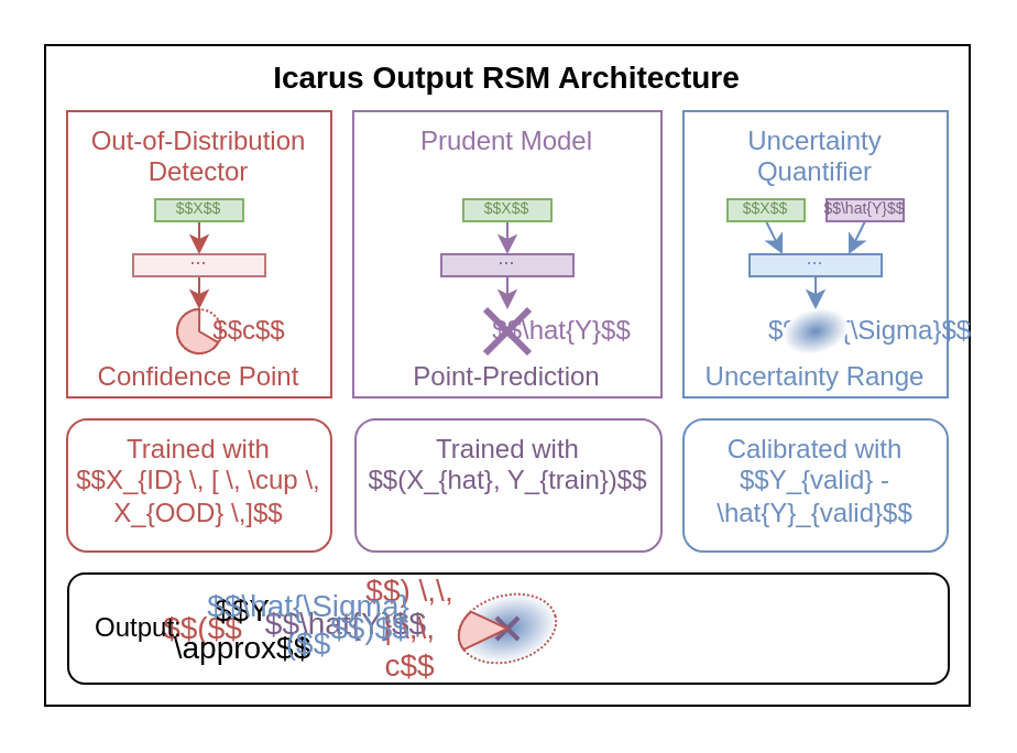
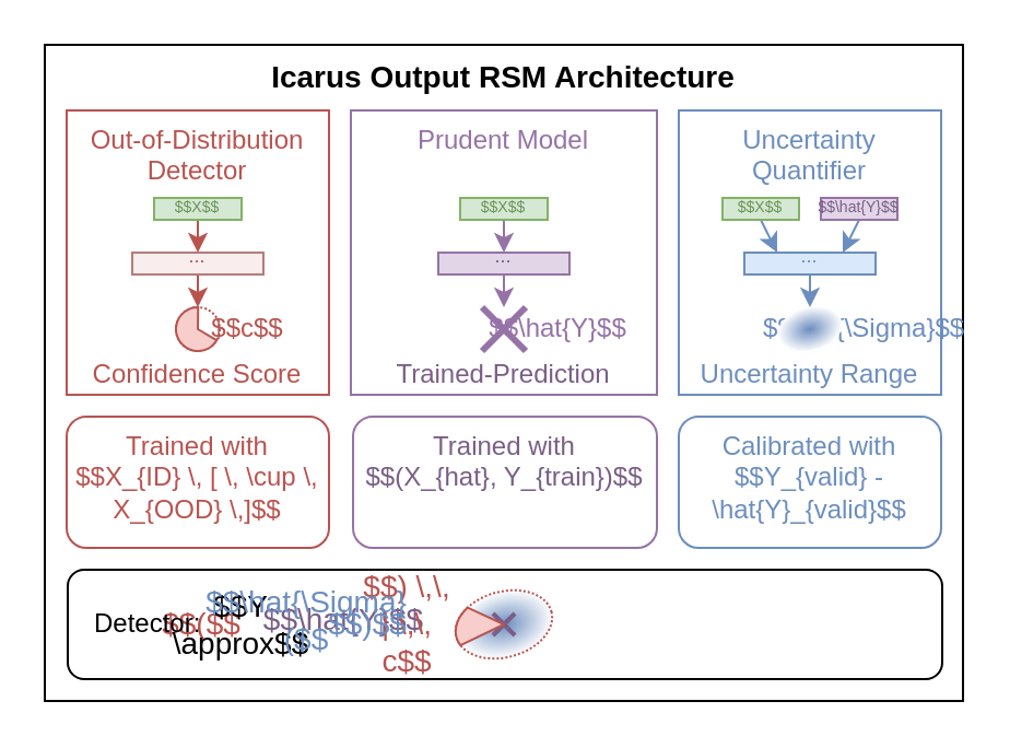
  <mxCell id="0" />
  <mxCell id="1" parent="0" />
  <mxCell id="2" value="Icarus Output RSM Architecture" style="rounded=0;whiteSpace=wrap;html=1;shadow=0;sketch=0;fontFamily=Helvetica;fontSize=14;gradientDirection=radial;verticalAlign=top;fillColor=none;fontStyle=1" parent="1" vertex="1"><mxGeometry x="20" y="20" width="420" height="300" as="geometry" /></mxCell>
  <mxCell id="3" value="$$($$" style="text;html=1;strokeColor=none;fillColor=none;align=center;verticalAlign=middle;whiteSpace=wrap;rounded=0;fontSize=14;fontColor=#B85450;" parent="1" vertex="1"><mxGeometry x="68" y="270" width="47.5" height="30" as="geometry" /></mxCell>
- <mxCell id="4" value="&amp;nbsp; &amp;nbsp;Output:" style="rounded=1;whiteSpace=wrap;html=1;labelBackgroundColor=none;labelBorderColor=none;fontSize=12;fontColor=default;fillColor=none;verticalAlign=middle;align=left;" parent="1" vertex="1"><mxGeometry x="30.5" y="260" width="400" height="50" as="geometry" /></mxCell>
+ <mxCell id="4" value="&amp;nbsp; &amp;nbsp;Detector:" style="rounded=1;whiteSpace=wrap;html=1;labelBackgroundColor=none;labelBorderColor=none;fontSize=12;fontColor=default;fillColor=none;verticalAlign=middle;align=left;" parent="1" vertex="1"><mxGeometry x="30.5" y="260" width="400" height="50" as="geometry" /></mxCell>
  <mxCell id="5" value="Prudent Model" style="rounded=0;whiteSpace=wrap;html=1;fillColor=none;strokeColor=#9673a6;horizontal=1;verticalAlign=top;fontColor=#9673A6;fontStyle=0" parent="1" vertex="1"><mxGeometry x="160" y="50" width="140" height="130" as="geometry" /></mxCell>
  <mxCell id="6" value="Out-of-Distribution&lt;br&gt;Detector" style="rounded=0;whiteSpace=wrap;html=1;fillColor=none;strokeColor=#b85450;verticalAlign=top;fontStyle=0;fontColor=#B85450;" parent="1" vertex="1"><mxGeometry x="30" y="50" width="120" height="130" as="geometry" /></mxCell>
- <mxCell id="7" value="Confidence Point" style="rounded=0;whiteSpace=wrap;html=1;fillColor=none;strokeColor=none;verticalAlign=bottom;fontColor=#B85450;" parent="1" vertex="1"><mxGeometry x="30" y="160" width="120" height="20" as="geometry" /></mxCell>
+ <mxCell id="7" value="Confidence Score" style="rounded=0;whiteSpace=wrap;html=1;fillColor=none;strokeColor=none;verticalAlign=bottom;fontColor=#B85450;" parent="1" vertex="1"><mxGeometry x="30" y="160" width="120" height="20" as="geometry" /></mxCell>
  <mxCell id="8" value="Uncertainty&lt;br&gt;Quantifier" style="rounded=0;whiteSpace=wrap;html=1;fillColor=none;strokeColor=#6c8ebf;verticalAlign=top;fontColor=#6C8EBF;" parent="1" vertex="1"><mxGeometry x="310" y="50" width="120" height="130" as="geometry" /></mxCell>
  <mxCell id="9" style="edgeStyle=none;shape=connector;rounded=0;orthogonalLoop=1;jettySize=auto;html=1;exitX=1;exitY=0.5;exitDx=0;exitDy=0;labelBackgroundColor=default;strokeColor=#b85450;strokeWidth=1;fontFamily=Helvetica;fontSize=12;fontColor=#B85450;endArrow=classic;fillColor=#f8cecc;entryX=0.5;entryY=0;entryDx=0;entryDy=0;" parent="1" source="10" target="22" edge="1"><mxGeometry relative="1" as="geometry"><mxPoint x="0" y="160" as="targetPoint" /></mxGeometry></mxCell>
  <mxCell id="10" value="..." style="rounded=0;whiteSpace=wrap;html=1;shadow=0;sketch=0;strokeColor=#B87B7B;fontFamily=Helvetica;fontSize=9;fillColor=#FAEDED;gradientDirection=radial;direction=south;verticalAlign=bottom;fontColor=#B85450;" parent="1" vertex="1"><mxGeometry x="60" y="115" width="60" height="10" as="geometry" /></mxCell>
  <mxCell id="11" value="$$c$$" style="text;html=1;strokeColor=none;fillColor=none;align=center;verticalAlign=middle;whiteSpace=wrap;rounded=0;fontSize=12;fontFamily=Helvetica;fontColor=#B85450;" parent="1" vertex="1"><mxGeometry x="102.5" y="145" width="20" height="10" as="geometry" /></mxCell>
  <mxCell id="12" style="edgeStyle=orthogonalEdgeStyle;rounded=0;orthogonalLoop=1;jettySize=auto;html=1;exitX=1;exitY=0.5;exitDx=0;exitDy=0;entryX=0;entryY=0.5;entryDx=0;entryDy=0;fontSize=9;fontColor=#7A5E87;fillColor=#e1d5e7;strokeColor=#9673a6;" parent="1" source="13" target="16" edge="1"><mxGeometry relative="1" as="geometry" /></mxCell>
  <mxCell id="13" value="$$X$$" style="rounded=0;whiteSpace=wrap;html=1;shadow=0;sketch=0;strokeColor=#82b366;fontFamily=Helvetica;fontSize=7;fillColor=#d5e8d4;gradientDirection=radial;direction=south;fontColor=#6B9454;" parent="1" vertex="1"><mxGeometry x="210" y="90" width="40" height="10" as="geometry" /></mxCell>
  <mxCell id="14" value="$$\hat{Y}$$" style="text;html=1;strokeColor=none;fillColor=none;align=center;verticalAlign=middle;whiteSpace=wrap;rounded=0;fontSize=12;fontFamily=Helvetica;fontColor=#9673A6;" parent="1" vertex="1"><mxGeometry x="245" y="142.5" width="20" height="15" as="geometry" /></mxCell>
  <mxCell id="15" style="edgeStyle=none;shape=connector;rounded=0;orthogonalLoop=1;jettySize=auto;html=1;exitX=1;exitY=0.5;exitDx=0;exitDy=0;labelBackgroundColor=default;strokeColor=#9673a6;strokeWidth=1;fontFamily=Helvetica;fontSize=12;fontColor=#9673A6;endArrow=classic;endFill=1;fillColor=#e1d5e7;" parent="1" source="16" edge="1"><mxGeometry relative="1" as="geometry"><mxPoint x="230" y="140" as="targetPoint" /></mxGeometry></mxCell>
  <mxCell id="16" value="..." style="rounded=0;whiteSpace=wrap;html=1;shadow=0;sketch=0;strokeColor=#9673a6;fontFamily=Helvetica;fontSize=9;fillColor=#e1d5e7;gradientDirection=radial;direction=south;verticalAlign=bottom;fontColor=#7A5E87;" parent="1" vertex="1"><mxGeometry x="200" y="115" width="60" height="10" as="geometry" /></mxCell>
  <mxCell id="17" value="..." style="rounded=0;whiteSpace=wrap;html=1;shadow=0;sketch=0;strokeColor=#6c8ebf;fontFamily=Helvetica;fontSize=9;fillColor=#dae8fc;gradientDirection=radial;direction=south;verticalAlign=bottom;fontColor=#6C8EBF;" parent="1" vertex="1"><mxGeometry x="340" y="115" width="60" height="10" as="geometry" /></mxCell>
  <mxCell id="18" value="$$\hat{\Sigma}$$" style="text;html=1;strokeColor=none;fillColor=none;align=center;verticalAlign=middle;whiteSpace=wrap;rounded=0;fontSize=12;fontFamily=Helvetica;fontColor=#6C8EBF;" parent="1" vertex="1"><mxGeometry x="385" y="142.5" width="20" height="15" as="geometry" /></mxCell>
  <mxCell id="19" value="" style="group" parent="1" vertex="1" connectable="0"><mxGeometry x="220" y="140" width="20" height="20" as="geometry" /></mxCell>
  <mxCell id="20" value="" style="endArrow=none;html=1;rounded=0;fillColor=#dae8fc;strokeColor=#9673A6;strokeWidth=3;" parent="19" edge="1"><mxGeometry width="50" height="50" relative="1" as="geometry"><mxPoint y="20" as="sourcePoint" /><mxPoint x="20" as="targetPoint" /></mxGeometry></mxCell>
  <mxCell id="21" value="" style="endArrow=none;html=1;rounded=0;fillColor=#dae8fc;strokeColor=#9673A6;strokeWidth=3;" parent="19" edge="1"><mxGeometry width="50" height="50" relative="1" as="geometry"><mxPoint x="20" y="20" as="sourcePoint" /><mxPoint as="targetPoint" /></mxGeometry></mxCell>
  <mxCell id="22" value="" style="ellipse;whiteSpace=wrap;html=1;aspect=fixed;rounded=0;shadow=0;sketch=0;strokeColor=#b85450;fontFamily=Helvetica;fontSize=10;fillColor=none;gradientDirection=radial;verticalAlign=bottom;labelPosition=center;verticalLabelPosition=middle;align=center;dashed=1;dashPattern=1 1;" parent="1" vertex="1"><mxGeometry x="80" y="140" width="20" height="20" as="geometry" /></mxCell>
  <mxCell id="23" value="" style="verticalLabelPosition=bottom;verticalAlign=top;html=1;shape=mxgraph.basic.pie;startAngle=0.335;endAngle=0.002;rounded=0;shadow=0;sketch=0;strokeColor=#b85450;fontFamily=Helvetica;fontSize=12;fillColor=#f8cecc;gradientDirection=radial;" parent="1" vertex="1"><mxGeometry x="80" y="140" width="20" height="20" as="geometry" /></mxCell>
  <mxCell id="24" style="edgeStyle=none;rounded=0;orthogonalLoop=1;jettySize=auto;html=1;exitX=1;exitY=0.5;exitDx=0;exitDy=0;entryX=0.5;entryY=0;entryDx=0;entryDy=0;strokeWidth=1;fontSize=7;fontColor=#6C8EBF;endArrow=classic;endFill=1;fillColor=#dae8fc;strokeColor=#6c8ebf;" parent="1" source="17" edge="1"><mxGeometry relative="1" as="geometry"><mxPoint x="370" y="125" as="sourcePoint" /><mxPoint x="370" y="140" as="targetPoint" /></mxGeometry></mxCell>
- <mxCell id="25" value="Point-Prediction" style="rounded=0;whiteSpace=wrap;html=1;fillColor=none;strokeColor=none;verticalAlign=bottom;fontColor=#7A5E87;" parent="1" vertex="1"><mxGeometry x="160" y="160" width="140" height="20" as="geometry" /></mxCell>
+ <mxCell id="25" value="Trained-Prediction" style="rounded=0;whiteSpace=wrap;html=1;fillColor=none;strokeColor=none;verticalAlign=bottom;fontColor=#7A5E87;" parent="1" vertex="1"><mxGeometry x="160" y="160" width="140" height="20" as="geometry" /></mxCell>
  <mxCell id="26" value="Uncertainty Range" style="rounded=0;whiteSpace=wrap;html=1;fillColor=none;strokeColor=none;verticalAlign=bottom;fontColor=#6C8EBF;" parent="1" vertex="1"><mxGeometry x="310" y="160" width="120" height="20" as="geometry" /></mxCell>
  <mxCell id="27" value="Trained with&lt;br&gt;$$X_{ID} \, [ \, \cup \, X_{OOD} \,]$$" style="rounded=1;whiteSpace=wrap;html=1;fillColor=none;strokeColor=#b85450;verticalAlign=top;fontStyle=0;fontColor=#B85450;" parent="1" vertex="1"><mxGeometry x="30" y="190" width="120" height="60" as="geometry" /></mxCell>
  <mxCell id="28" value="Trained with&lt;br&gt;$$(X_{hat}, Y_{train})$$" style="rounded=1;whiteSpace=wrap;html=1;fillColor=none;strokeColor=#9673a6;verticalAlign=top;fontStyle=0;fontColor=#7A5E87;" parent="1" vertex="1"><mxGeometry x="161" y="190" width="139" height="60" as="geometry" /></mxCell>
  <mxCell id="29" value="Calibrated with&lt;br&gt;$$Y_{valid} - \hat{Y}_{valid}$$" style="rounded=1;whiteSpace=wrap;html=1;fillColor=none;strokeColor=#6c8ebf;verticalAlign=top;fontStyle=0;fontColor=#6C8EBF;" parent="1" vertex="1"><mxGeometry x="310" y="190" width="120" height="60" as="geometry" /></mxCell>
  <mxCell id="30" value="$$Y \approx$$" style="text;html=1;strokeColor=none;fillColor=none;align=center;verticalAlign=middle;whiteSpace=wrap;rounded=0;fontSize=14;fontColor=default;" parent="1" vertex="1"><mxGeometry x="85.5" y="270" width="47.5" height="30" as="geometry" /></mxCell>
  <mxCell id="31" value="$$\hat{Y}$$" style="text;html=1;strokeColor=none;fillColor=none;align=center;verticalAlign=middle;whiteSpace=wrap;rounded=0;fontSize=14;fontColor=#7A5E87;" parent="1" vertex="1"><mxGeometry x="132.5" y="268" width="47.5" height="30" as="geometry" /></mxCell>
  <mxCell id="32" value="$$) \,\, | \,\, c$$" style="text;html=1;strokeColor=none;fillColor=none;align=center;verticalAlign=middle;whiteSpace=wrap;rounded=0;fontSize=14;fontColor=#B85450;fontStyle=0" parent="1" vertex="1"><mxGeometry x="161.5" y="270" width="47.5" height="30" as="geometry" /></mxCell>
  <mxCell id="33" style="edgeStyle=orthogonalEdgeStyle;rounded=0;orthogonalLoop=1;jettySize=auto;html=1;exitX=1;exitY=0.5;exitDx=0;exitDy=0;entryX=0;entryY=0.5;entryDx=0;entryDy=0;fontSize=9;fontColor=#B85450;fillColor=#f8cecc;strokeColor=#b85450;" parent="1" source="34" target="10" edge="1"><mxGeometry relative="1" as="geometry" /></mxCell>
  <mxCell id="34" value="$$X$$" style="rounded=0;whiteSpace=wrap;html=1;shadow=0;sketch=0;strokeColor=#82b366;fontFamily=Helvetica;fontSize=7;fillColor=#d5e8d4;gradientDirection=radial;direction=south;fontColor=#6B9454;" parent="1" vertex="1"><mxGeometry x="70" y="90" width="40" height="10" as="geometry" /></mxCell>
  <mxCell id="35" style="rounded=0;orthogonalLoop=1;jettySize=auto;html=1;exitX=1;exitY=0.5;exitDx=0;exitDy=0;entryX=0;entryY=0.75;entryDx=0;entryDy=0;fontSize=9;fontColor=#7A5E87;fillColor=#dae8fc;strokeColor=#6c8ebf;" parent="1" source="36" target="17" edge="1"><mxGeometry relative="1" as="geometry" /></mxCell>
  <mxCell id="36" value="$$X$$" style="rounded=0;whiteSpace=wrap;html=1;shadow=0;sketch=0;strokeColor=#82b366;fontFamily=Helvetica;fontSize=7;fillColor=#d5e8d4;gradientDirection=radial;direction=south;fontColor=#6B9454;" parent="1" vertex="1"><mxGeometry x="330" y="90" width="35" height="10" as="geometry" /></mxCell>
  <mxCell id="37" style="rounded=0;orthogonalLoop=1;jettySize=auto;html=1;exitX=1;exitY=0.5;exitDx=0;exitDy=0;entryX=0;entryY=0.25;entryDx=0;entryDy=0;fontSize=9;fontColor=#7A5E87;fillColor=#dae8fc;strokeColor=#6c8ebf;" parent="1" source="38" target="17" edge="1"><mxGeometry relative="1" as="geometry" /></mxCell>
  <mxCell id="38" value="$$\hat{Y}$$" style="rounded=0;whiteSpace=wrap;html=1;shadow=0;sketch=0;strokeColor=#9673a6;fontFamily=Helvetica;fontSize=7;fillColor=#e1d5e7;gradientDirection=radial;direction=south;fontColor=#7A5E87;" parent="1" vertex="1"><mxGeometry x="375" y="90" width="35" height="10" as="geometry" /></mxCell>
  <mxCell id="39" value="" style="ellipse;whiteSpace=wrap;html=1;fontSize=9;fillColor=#6C8EBF;strokeColor=none;gradientDirection=radial;gradientColor=#FFFFFF;rotation=-15;" parent="1" vertex="1"><mxGeometry x="355" y="140" width="30" height="20" as="geometry" /></mxCell>
  <mxCell id="40" value="" style="ellipse;whiteSpace=wrap;html=1;fontSize=9;fillColor=#6C8EBF;strokeColor=none;gradientDirection=radial;gradientColor=#FFFFFF;rotation=-15;" parent="1" vertex="1"><mxGeometry x="208" y="270" width="45" height="30" as="geometry" /></mxCell>
  <mxCell id="41" value="" style="group" parent="1" vertex="1" connectable="0"><mxGeometry x="225" y="280" width="10" height="10" as="geometry" /></mxCell>
  <mxCell id="42" value="" style="endArrow=none;html=1;rounded=0;fillColor=#dae8fc;strokeColor=#7A5E87;strokeWidth=2;" parent="41" edge="1"><mxGeometry width="50" height="50" relative="1" as="geometry"><mxPoint y="10" as="sourcePoint" /><mxPoint x="10" as="targetPoint" /></mxGeometry></mxCell>
  <mxCell id="43" value="" style="endArrow=none;html=1;rounded=0;fillColor=#dae8fc;strokeColor=#7A5E87;strokeWidth=2;" parent="41" edge="1"><mxGeometry width="50" height="50" relative="1" as="geometry"><mxPoint x="10" y="10" as="sourcePoint" /><mxPoint as="targetPoint" /></mxGeometry></mxCell>
  <mxCell id="44" value="$$\hat{\Sigma}($$" style="text;html=1;strokeColor=none;fillColor=none;align=center;verticalAlign=middle;whiteSpace=wrap;rounded=0;fontSize=14;fontColor=#6C8EBF;fontStyle=0" parent="1" vertex="1"><mxGeometry x="115.5" y="268" width="47.5" height="30" as="geometry" /></mxCell>
  <mxCell id="45" value="$$)$$" style="text;html=1;strokeColor=none;fillColor=none;align=center;verticalAlign=middle;whiteSpace=wrap;rounded=0;fontSize=14;fontColor=#6C8EBF;fontStyle=0" parent="1" vertex="1"><mxGeometry x="144.25" y="270" width="47.5" height="30" as="geometry" /></mxCell>
  <mxCell id="46" value="" style="ellipse;whiteSpace=wrap;html=1;fontSize=9;fillColor=none;strokeColor=#b85450;gradientDirection=radial;rotation=-15;dashed=1;dashPattern=1 1;" parent="1" vertex="1"><mxGeometry x="207.5" y="270" width="45" height="30" as="geometry" /></mxCell>
  <mxCell id="47" value="" style="verticalLabelPosition=bottom;verticalAlign=top;html=1;shape=mxgraph.basic.pie;startAngle=0.706;endAngle=0.893;rounded=0;shadow=0;sketch=0;strokeColor=#b85450;fontFamily=Helvetica;fontSize=12;fillColor=#f8cecc;gradientDirection=radial;rotation=345;" parent="1" vertex="1"><mxGeometry x="207.5" y="270" width="45" height="30" as="geometry" /></mxCell>
